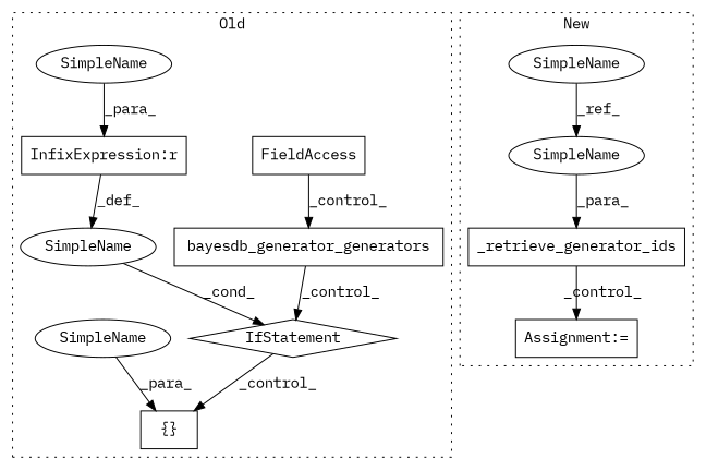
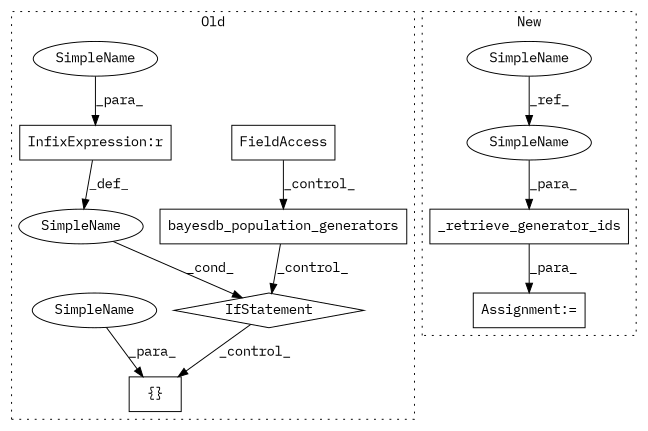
  digraph {
    fontname="IBM Plex Mono"
    node [a=42 fontname="IBM Plex Mono" l=12 shape=box]
    edge [fontname="IBM Plex Mono"]
    n1 [a=4 l="1,1" label="{}" s="18366,18379"]
    n2 [a=27 l=4 label="InfixExpression:r" s=18345]
    n3 [label=SimpleName shape=ellipse l=""]
    n4 [a=25 l=3 label=IfStatement s=18354 shape=diamond]
-   n5 [a=32 l="30,1" label=bayesdb_generator_generators s="18398,18445"]
+   n5 [a=32 l="30,1" label=bayesdb_population_generators s="18398,18445"]
    n6 [a=22 l=9 label=FieldAccess s=18383]
    n7 [label=SimpleName s=18333 shape=ellipse]
    n8 [label=SimpleName s=18367 shape=ellipse]
    n9 [a=32 l="24,1" label=_retrieve_generator_ids s="18185,18239"]
    n10 [label=SimpleName s=17297 shape=ellipse]
    n11 [a=7 l=1 label="Assignment:=" s=18184]
    n12 [label=SimpleName s=18227 shape=ellipse]
    subgraph cluster_1 {
      label=Old
      style=dotted
      n1
      n2
      n3
      n4
      n5
      n6
      n7
      n8
    }
    subgraph cluster_2 {
      label=New
      style=dotted
      n9
      n10
      n11
      n12
    }
    n2 -> n3 [label=_def_]
    n3 -> n4 [label=_cond_]
    n4 -> n1 [label=_control_]
    n5 -> n4 [label=_control_]
    n6 -> n5 [label=_control_]
    n7 -> n2 [label=_para_]
    n8 -> n1 [label=_para_]
-   n9 -> n11 [label=_control_]
+   n9 -> n11 [label=_para_]
    n10 -> n12 [label=_ref_]
    n12 -> n9 [label=_para_]
  }
